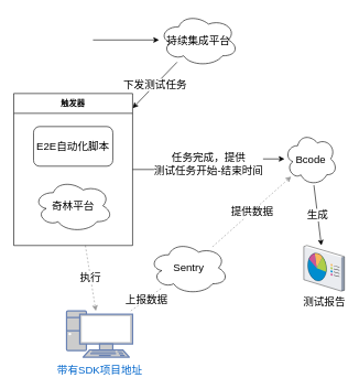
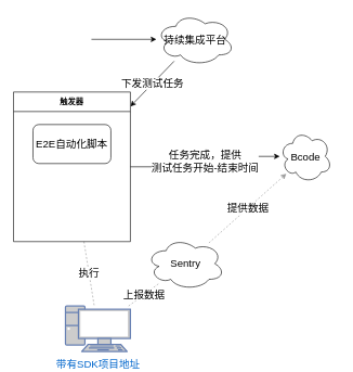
  <mxCell id="0" />
  <mxCell id="1" parent="0" />
- <mxCell id="2" value="执行" style="rounded=0;orthogonalLoop=1;jettySize=auto;html=1;fontSize=16;dashed=1;strokeColor=#999999;" parent="1" source="16" target="8" edge="1"><mxGeometry relative="1" as="geometry"><mxPoint x="90.909" y="330" as="sourcePoint" /></mxGeometry></mxCell>
+ <mxCell id="2" value="执行" style="rounded=0;orthogonalLoop=1;jettySize=auto;html=1;fontSize=16;dashed=1;strokeColor=#999999;endArrow=none;" parent="1" source="16" target="8" edge="1"><mxGeometry relative="1" as="geometry"><mxPoint x="90.909" y="330" as="sourcePoint" /></mxGeometry></mxCell>
  <mxCell id="3" value="任务完成，提供&lt;br style=&quot;font-size: 16px;&quot;&gt;测试任务开始-结束时间" style="edgeStyle=orthogonalEdgeStyle;rounded=0;orthogonalLoop=1;jettySize=auto;html=1;fontSize=16;" parent="1" source="16" target="14" edge="1"><mxGeometry relative="1" as="geometry"><mxPoint x="180" y="230" as="sourcePoint" /></mxGeometry></mxCell>
  <mxCell id="4" style="rounded=0;orthogonalLoop=1;jettySize=auto;html=1;fontSize=16;" parent="1" source="5" target="10" edge="1"><mxGeometry relative="1" as="geometry" /></mxCell>
  <mxCell id="5" value="" style="shape=image;html=1;verticalAlign=top;verticalLabelPosition=bottom;labelBackgroundColor=#ffffff;imageAspect=0;aspect=fixed;image=https://cdn4.iconfinder.com/data/icons/socialcones/508/Gitlab-128.png;fontSize=16;" parent="1" vertex="1"><mxGeometry x="60" y="20" width="80" height="80" as="geometry" /></mxCell>
  <mxCell id="6" style="rounded=0;orthogonalLoop=1;jettySize=auto;html=1;dashed=1;fontSize=16;endArrow=none;endFill=0;strokeColor=#999999;" parent="1" source="8" target="12" edge="1"><mxGeometry relative="1" as="geometry" /></mxCell>
  <mxCell id="7" value="上报数据" style="edgeLabel;html=1;align=center;verticalAlign=middle;resizable=0;points=[];fontSize=16;" parent="6" vertex="1" connectable="0"><mxGeometry x="0.01" y="1" relative="1" as="geometry"><mxPoint as="offset" /></mxGeometry></mxCell>
  <mxCell id="8" value="带有SDK项目地址" style="fontColor=#0066CC;verticalAlign=top;verticalLabelPosition=bottom;labelPosition=center;align=center;html=1;outlineConnect=0;fillColor=#CCCCCC;strokeColor=#6881B3;gradientColor=none;gradientDirection=north;strokeWidth=2;shape=mxgraph.networks.pc;fontSize=16;spacingTop=4;" parent="1" vertex="1"><mxGeometry x="100" y="470" width="100" height="70" as="geometry" /></mxCell>
  <mxCell id="9" value="下发测试任务" style="rounded=0;orthogonalLoop=1;jettySize=auto;html=1;fontSize=16;" parent="1" source="10" target="16" edge="1"><mxGeometry x="-0.004" relative="1" as="geometry"><mxPoint as="offset" /><mxPoint x="180" y="152.727" as="targetPoint" /></mxGeometry></mxCell>
  <mxCell id="10" value="持续集成平台" style="ellipse;shape=cloud;whiteSpace=wrap;html=1;fontSize=16;" parent="1" vertex="1"><mxGeometry x="240" y="20" width="120" height="80" as="geometry" /></mxCell>
  <mxCell id="11" value="提供数据" style="rounded=0;orthogonalLoop=1;jettySize=auto;html=1;dashed=1;fontSize=16;strokeColor=#999999;" parent="1" source="12" target="14" edge="1"><mxGeometry relative="1" as="geometry" /></mxCell>
  <mxCell id="12" value="Sentry" style="ellipse;shape=cloud;whiteSpace=wrap;html=1;fontSize=16;" parent="1" vertex="1"><mxGeometry x="225" y="365" width="120" height="80" as="geometry" /></mxCell>
- <mxCell id="13" value="生成" style="rounded=0;orthogonalLoop=1;jettySize=auto;html=1;fontSize=16;" parent="1" source="14" target="15" edge="1"><mxGeometry relative="1" as="geometry" /></mxCell>
  <mxCell id="14" value="Bcode" style="ellipse;shape=cloud;whiteSpace=wrap;html=1;fontSize=16;" parent="1" vertex="1"><mxGeometry x="430" y="200" width="80" height="80" as="geometry" /></mxCell>
- <mxCell id="15" value="测试报告" style="verticalLabelPosition=bottom;sketch=0;aspect=fixed;html=1;verticalAlign=top;strokeColor=none;align=center;outlineConnect=0;shape=mxgraph.citrix.reporting;fontSize=16;" parent="1" vertex="1"><mxGeometry x="459.25" y="371" width="61.5" height="69" as="geometry" /></mxCell>
  <mxCell id="16" value="触发器" style="swimlane;whiteSpace=wrap;html=1;startSize=30;" vertex="1" parent="1"><mxGeometry x="20" y="141" width="180" height="230" as="geometry" /></mxCell>
  <mxCell id="17" value="E2E自动化脚本" style="whiteSpace=wrap;html=1;fontSize=16;rounded=1;" vertex="1" parent="16"><mxGeometry x="30" y="50" width="120" height="60" as="geometry" /></mxCell>
- <mxCell id="18" value="奇林平台" style="ellipse;shape=cloud;whiteSpace=wrap;html=1;fontSize=16;" parent="16" vertex="1"><mxGeometry x="30" y="130" width="120" height="80" as="geometry" /></mxCell>
